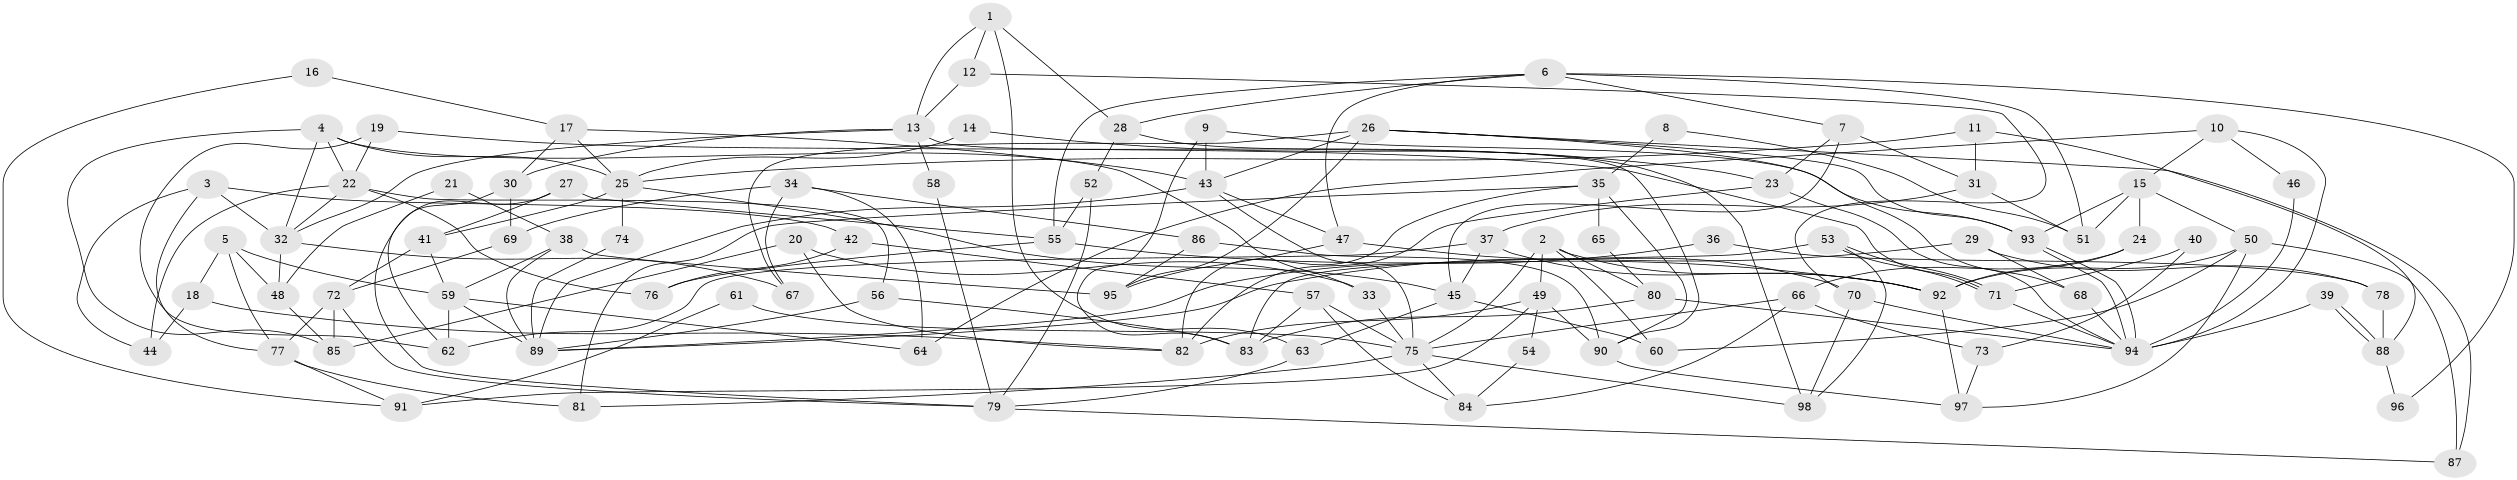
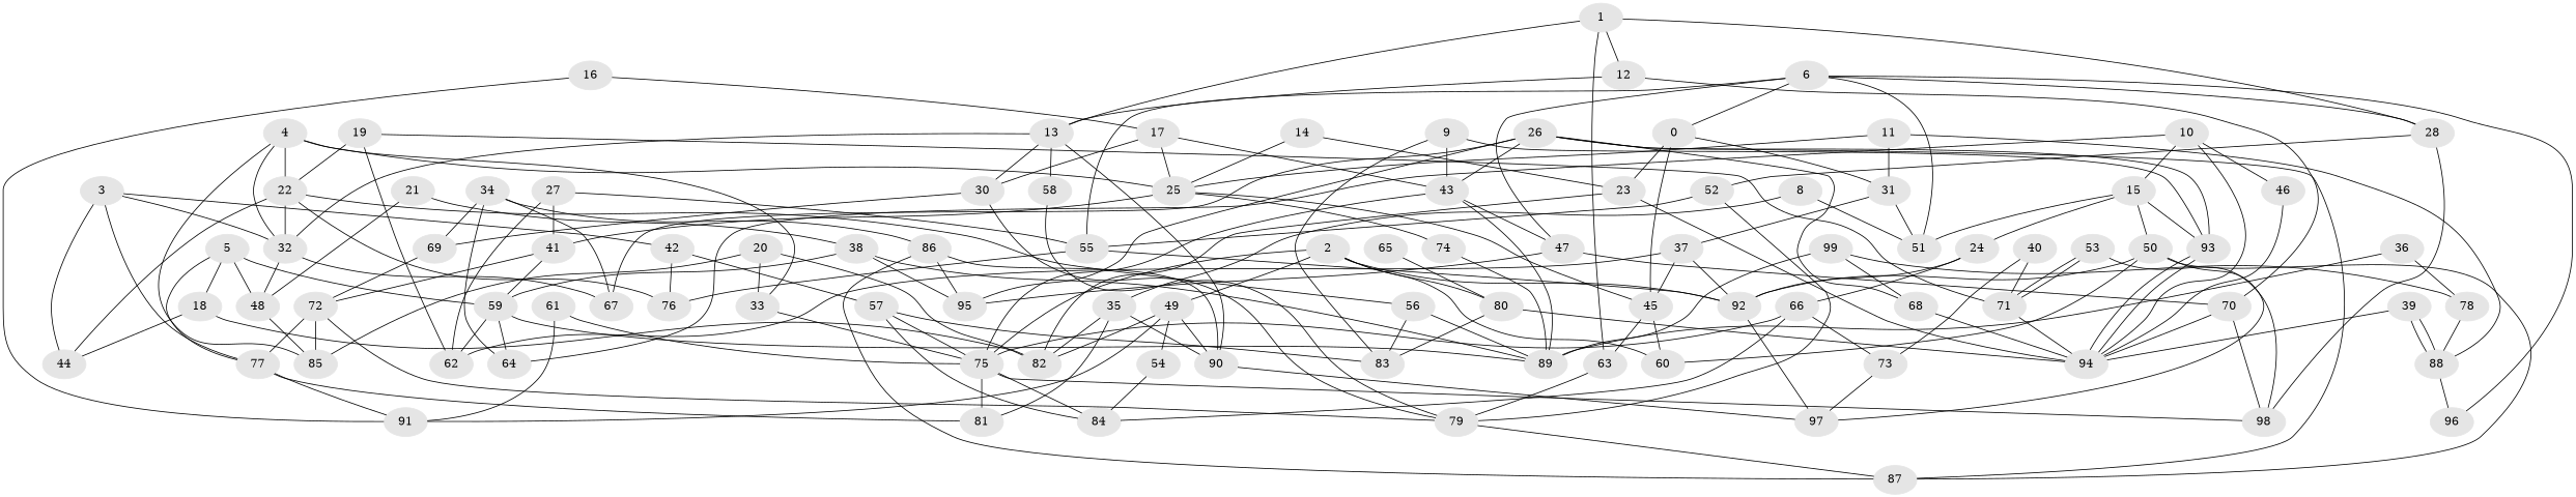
  graph {
    fontname="DejaVu Serif"
    node [color=gray90 fontname="DejaVu Serif" style=filled]
    edge [fontname="DejaVu Serif"]
    1
    12
    13
    28
    63
    70
    32
    30
    58
    90
    52
    98
    79
    2
    49
    60
    75
    80
    92
    91
    82
    54
    81
    84
    83
    94
    97
    3
    42
    44
    77
    48
    67
    76
    57
    4
    22
    25
    33
    85
    56
    45
    41
    74
    5
    18
    59
    64
    62
    89
    6
-   7
+   7 [label=0]
    47
    51
    55
    96
    23
    31
    95
    37
    8
    35
    65
    9
    43
    93
    10
    15
    46
    24
    50
    11
    88
    69
    14
    66
    87
    16
    17
    19
    71
    20
    21
    38
    73
    72
    26
    68
    27
-   29
+   29 [label=99]
    78
    34
    86
    36
    39
    40
    53
    61
    1 -- 12
    1 -- 13
    1 -- 28
    1 -- 63
    12 -- 13
    12 -- 70
    13 -- 32
    13 -- 30
    13 -- 58
    13 -- 90
    28 -- 52
    28 -- 98
    63 -- 79
    70 -- 98
    70 -- 94
    32 -- 48
    32 -- 67
    30 -- 79
    30 -- 69
    58 -- 79
    90 -- 97
    52 -- 79
    52 -- 55
    79 -- 87
    2 -- 49
    2 -- 60
    2 -- 75
    2 -- 80
    2 -- 92
    49 -- 90
    49 -- 91
    49 -- 82
    49 -- 54
    75 -- 98
    75 -- 81
    75 -- 84
    80 -- 83
    80 -- 94
    92 -- 97
    54 -- 84
    3 -- 32
    3 -- 42
    3 -- 44
    3 -- 77
    42 -- 76
    42 -- 57
    77 -- 91
    77 -- 81
    48 -- 85
    57 -- 75
    57 -- 84
    57 -- 83
    4 -- 32
    4 -- 22
    4 -- 25
    4 -- 33
    4 -- 85
    22 -- 32
    22 -- 44
    22 -- 76
    22 -- 56
    25 -- 45
    25 -- 41
    25 -- 74
    33 -- 75
    56 -- 83
    56 -- 89
    45 -- 63
    45 -- 60
    41 -- 59
    41 -- 72
    74 -- 89
    5 -- 77
    5 -- 48
    5 -- 18
    5 -- 59
    18 -- 82
    18 -- 44
    59 -- 64
    59 -- 62
    59 -- 89
    6 -- 28
    6 -- 7
    6 -- 47
    6 -- 51
    6 -- 55
    6 -- 96
    7 -- 45
    7 -- 23
    7 -- 31
    47 -- 70
    47 -- 95
    55 -- 92
    55 -- 76
    23 -- 82
    23 -- 94
    31 -- 51
    31 -- 37
    37 -- 92
    37 -- 45
    37 -- 62
    8 -- 51
    8 -- 35
    35 -- 90
    35 -- 82
    35 -- 81
-   35 -- 65
    65 -- 80
    9 -- 83
    9 -- 43
    9 -- 93
    43 -- 75
    43 -- 89
    43 -- 47
    93 -- 94
    93 -- 94
    10 -- 94
    10 -- 64
    10 -- 15
    10 -- 46
    15 -- 51
    15 -- 93
    15 -- 24
    15 -- 50
    46 -- 94
    24 -- 92
    24 -- 66
    50 -- 60
    50 -- 92
    50 -- 97
    50 -- 87
    11 -- 25
    11 -- 31
    11 -- 88
    88 -- 96
    69 -- 72
    14 -- 25
    14 -- 23
    66 -- 75
    66 -- 84
    66 -- 73
    16 -- 91
    16 -- 17
    17 -- 30
    17 -- 25
    17 -- 43
    19 -- 22
    19 -- 62
    19 -- 71
    71 -- 94
    20 -- 82
    20 -- 33
    20 -- 85
    21 -- 48
    21 -- 38
    38 -- 59
    38 -- 89
    38 -- 95
    73 -- 97
    72 -- 79
    72 -- 77
    72 -- 85
    26 -- 67
    26 -- 95
    26 -- 43
    26 -- 93
    26 -- 87
    26 -- 68
    68 -- 94
    27 -- 41
    27 -- 62
    27 -- 55
    29 -- 89
    29 -- 68
    29 -- 78
    78 -- 88
    34 -- 67
    34 -- 64
    34 -- 69
    34 -- 86
    86 -- 90
    86 -- 95
+   86 -- 87
    36 -- 89
    36 -- 78
    39 -- 94
    39 -- 88
    39 -- 88
    40 -- 71
    40 -- 73
    53 -- 98
-   53 -- 83
    53 -- 71
    53 -- 71
    61 -- 75
    61 -- 91
  }
